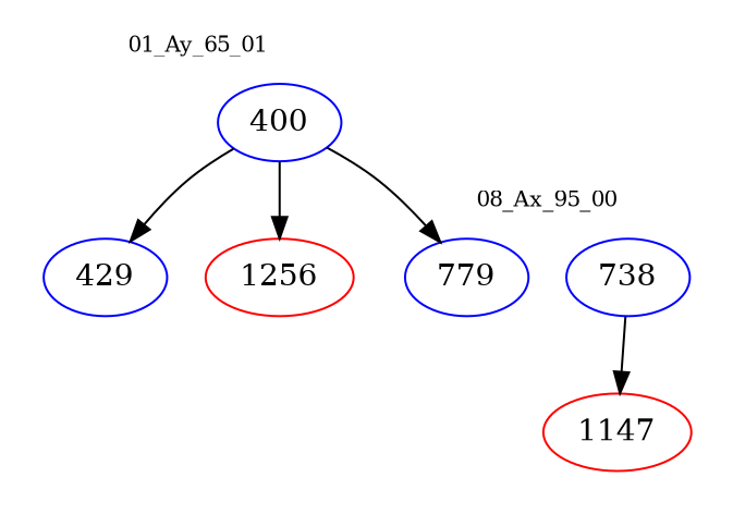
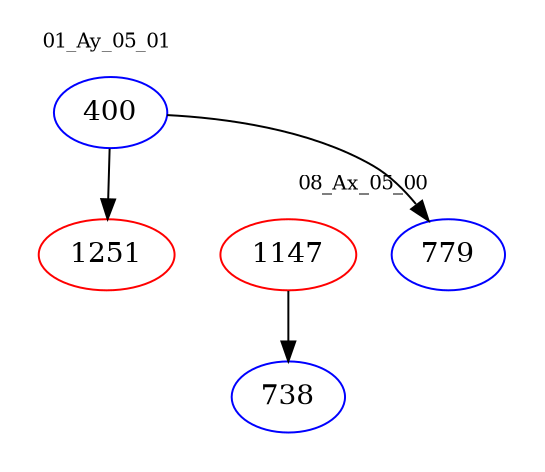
  digraph {
    node [color=blue]
    edge [color=black]
    n1 [label=738]
    n2 [label=779]
    n3 [color=red label=1147]
    n4 [label=400]
-   n5 [label=429]
-   n6 [color=red label=1256]
+   n6 [color=red label=1251]
    subgraph cluster_1 {
      color=white
      fontsize=10
-     label="08_Ax_95_00"
+     label="08_Ax_05_00"
      n1
      n2
      n3
    }
    subgraph cluster_2 {
      color=white
      fontsize=10
-     label="01_Ay_65_01"
+     label="01_Ay_05_01"
      n4
-     n5
      n6
    }
-   n1 -> n3
+   n3 -> n1
    n4 -> n2
-   n4 -> n5
    n4 -> n6
  }
